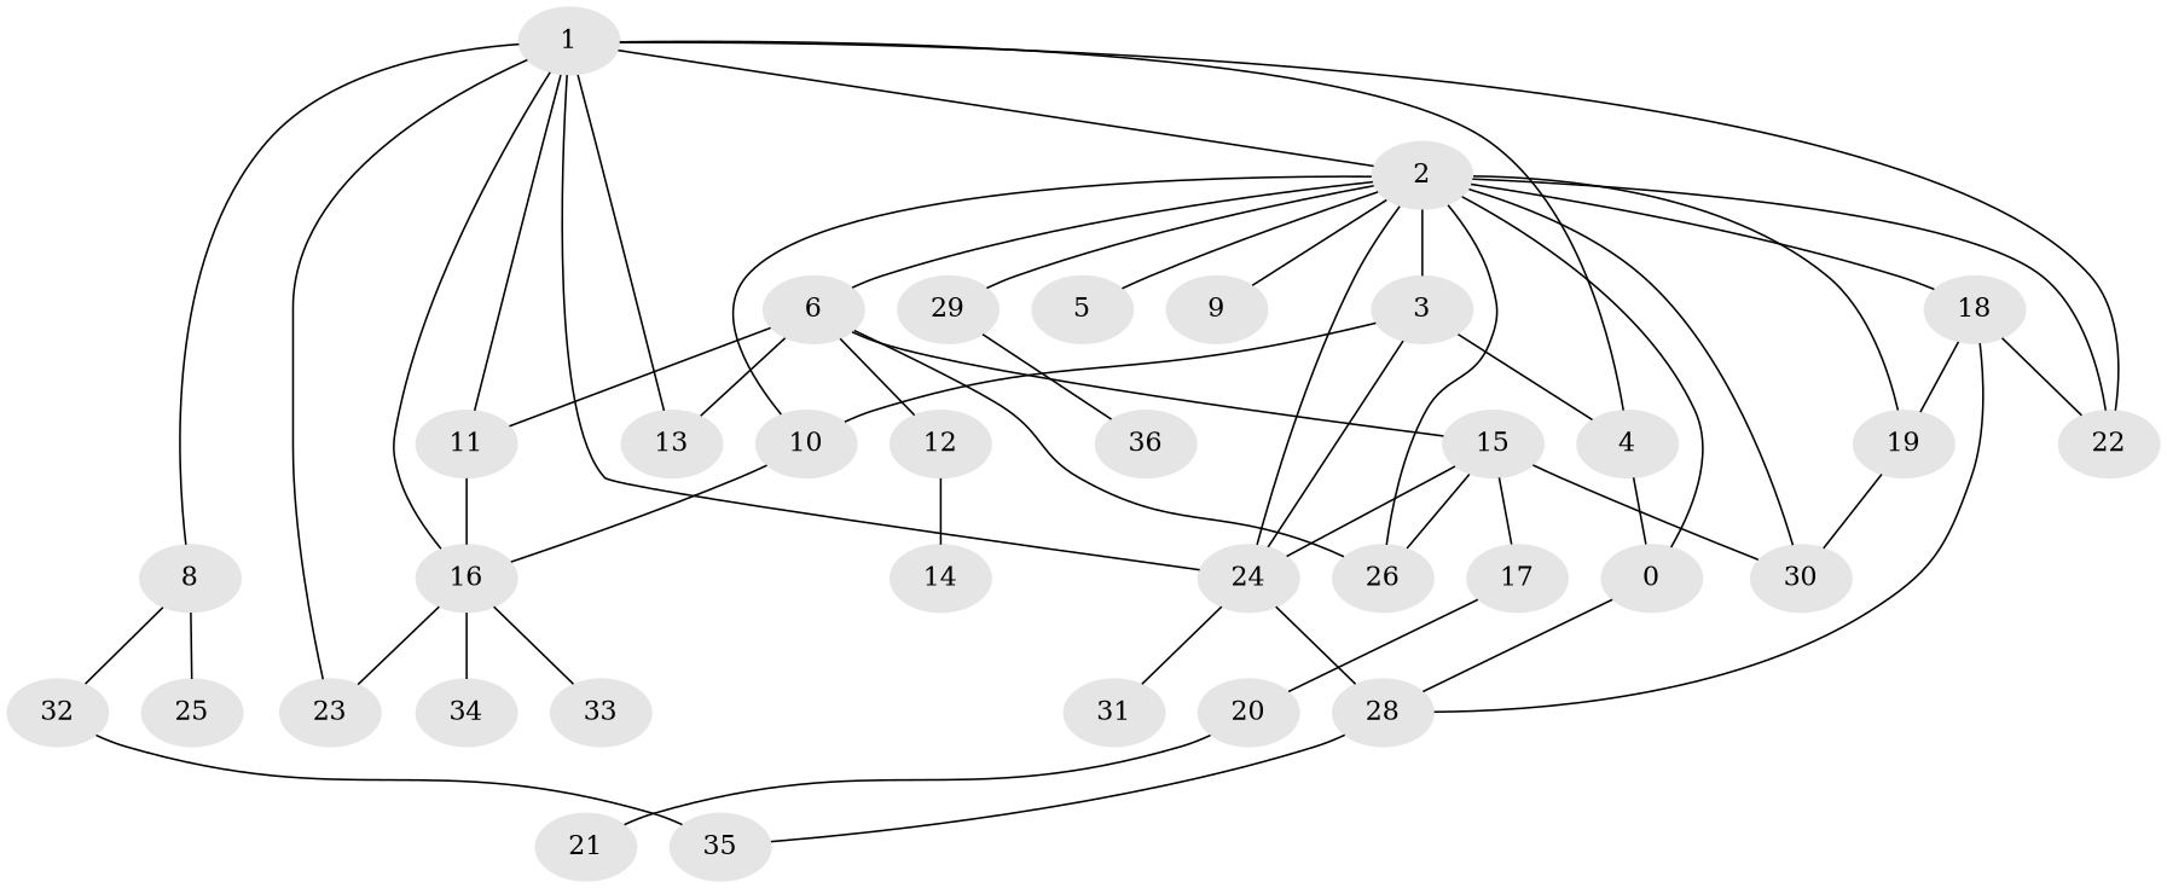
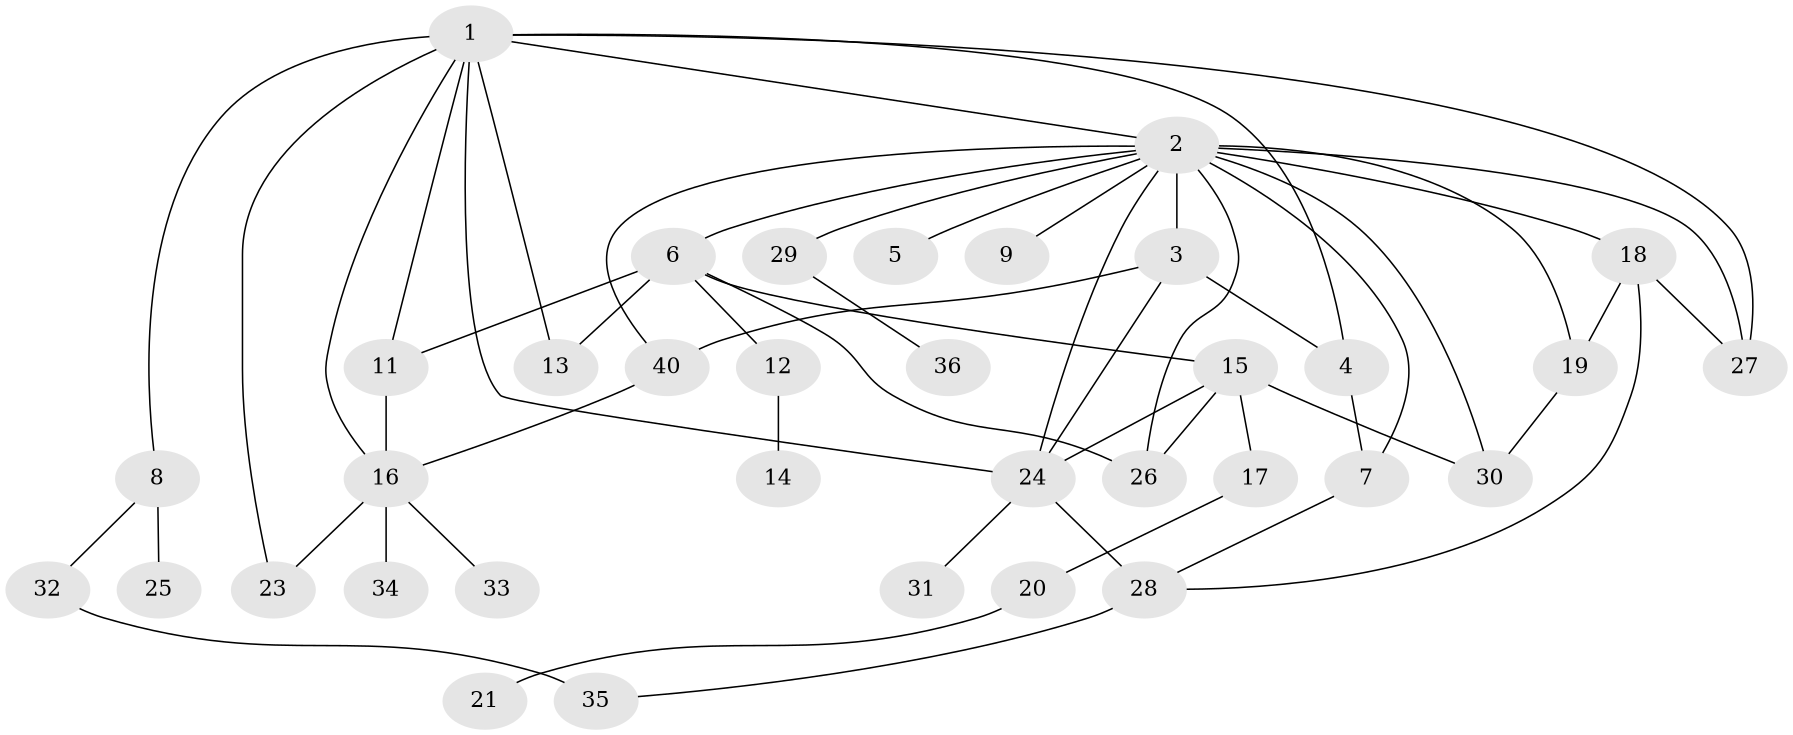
  graph {
    node [color=gray90 style=filled]
    edge [weight=1.0]
    1
    2
    4
    8
    11
    13
    16
    23
    24
-   27 [label=22]
+   27
    3
    5
    6
-   7 [label=0]
+   7
    9
-   10
+   10 [label=40]
    18
    19
    26
    29
    30
    25
    32
    34
    33
    28
    31
    12
    15
    36
    14
    17
    35
    20
    21
    1 -- 2
    1 -- 4
    1 -- 8
    1 -- 11
    1 -- 13
    1 -- 16
    1 -- 23
    1 -- 24
    1 -- 27
    2 -- 24
    2 -- 27
    2 -- 3 [weight=8.0]
    2 -- 5
    2 -- 6
    2 -- 7
    2 -- 9
    2 -- 10
    2 -- 18
    2 -- 19
    2 -- 26
    2 -- 29
    2 -- 30
    4 -- 7
    8 -- 25 [weight=3.0]
    8 -- 32
    11 -- 16 [weight=6.0]
    16 -- 23
    16 -- 34
    16 -- 33
    24 -- 28 [weight=2.0]
    24 -- 31
    3 -- 4
    3 -- 24
    3 -- 10 [weight=2.0]
    6 -- 11
    6 -- 13
    6 -- 26
    6 -- 12
    6 -- 15
    7 -- 28
    10 -- 16
    18 -- 27
    18 -- 19
    18 -- 28
    19 -- 30
    29 -- 36
    32 -- 35 [weight=2.0]
    28 -- 35
    12 -- 14 [weight=3.0]
    15 -- 24
    15 -- 26
    15 -- 30
    15 -- 17
    17 -- 20
    20 -- 21
  }
